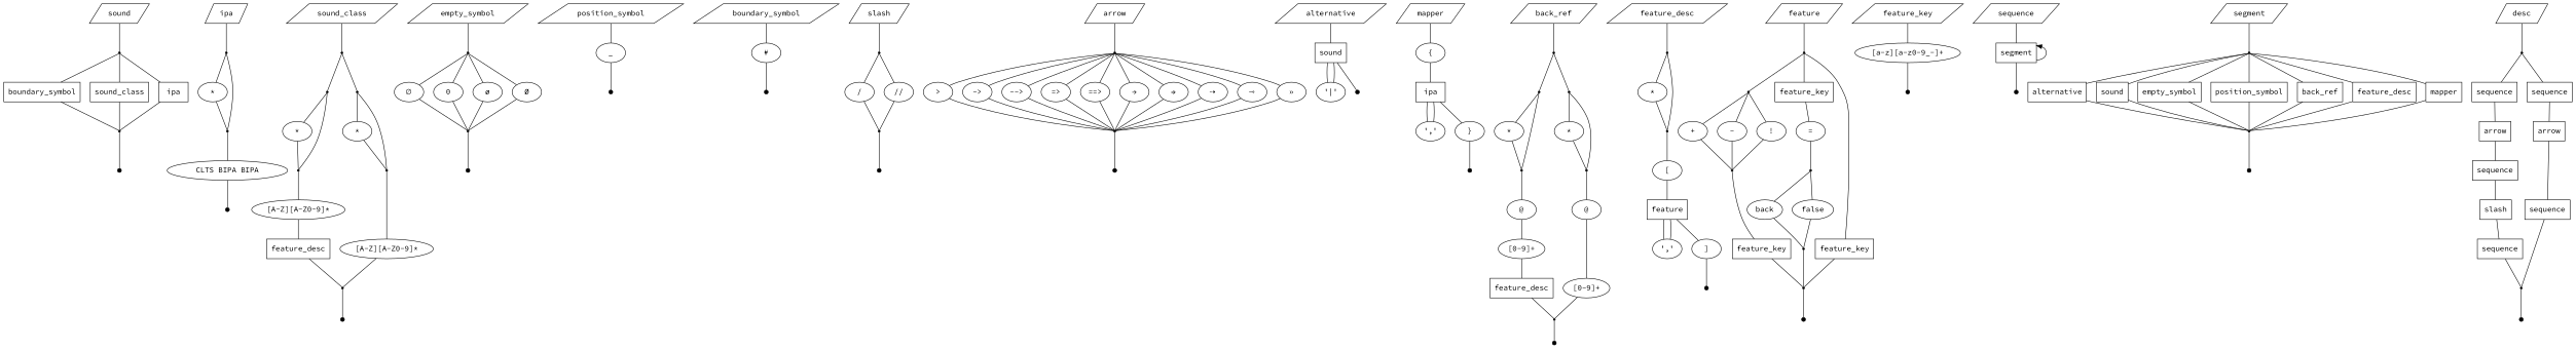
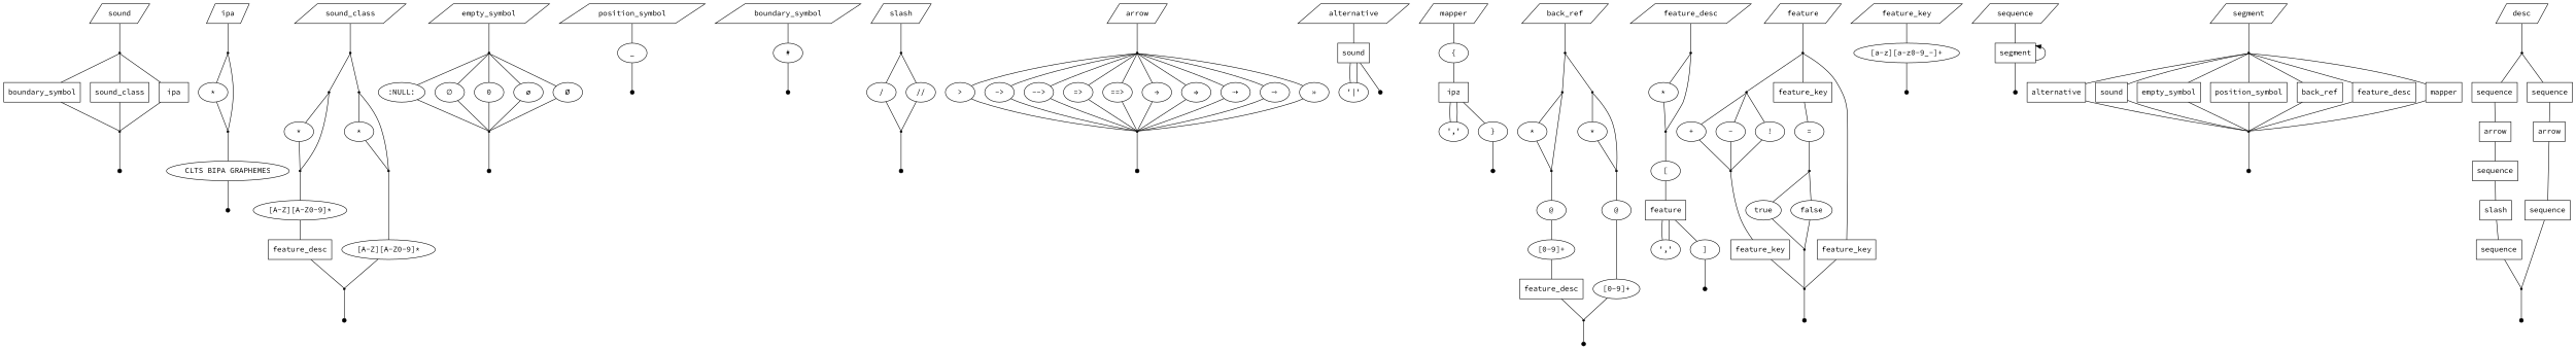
  strict digraph {
    fontname="Source Code Pro"
    packMode=clust
    rankdir=TB
    splines=true
    node [fontname="Source Code Pro" shape=point]
    edge [arrowhead=none fontname="Source Code Pro"]
    n1 [height=0.5 label=boundary_symbol shape=box width=1.5972]
    n5 [height=0.05 width=0.05]
    n6 [height=0.1 width=0.1]
    n2 [height=0.5 label=sound_class shape=box width=1.1389]
    n3 [height=0.5 label=ipa shape=box width=0.75]
    n4 [height=0.05 width=0.05]
    sound [height=0.5 label=sound shape=parallelogram width=1.3391]
    n7 [height=0.5 label="*" width=0.75 shape=""]
    n9 [height=0.05 width=0.05]
-   n10 [height=0.5 label="CLTS BIPA BIPA" width=3.0694 shape=""]
+   n10 [height=0.5 label="CLTS BIPA GRAPHEMES" width=3.0694 shape=""]
    n11 [height=0.1 width=0.1]
    n8 [height=0.05 width=0.05]
    ipa [height=0.5 label=ipa shape=parallelogram width=0.90716]
    n12 [height=0.5 label="*" width=0.75 shape=""]
    n14 [height=0.05 width=0.05]
    n15 [height=0.5 label="[A-Z][A-Z0-9]*" width=1.8776 shape=""]
    n16 [height=0.5 label=feature_desc shape=box width=1.1806]
    n22 [height=0.05 width=0.05]
    n23 [height=0.1 width=0.1]
    n13 [height=0.05 width=0.05]
    n17 [height=0.5 label="*" width=0.75 shape=""]
    n19 [height=0.05 width=0.05]
    n20 [height=0.5 label="[A-Z][A-Z0-9]*" width=1.8776 shape=""]
    n18 [height=0.05 width=0.05]
    n21 [height=0.05 width=0.05]
    sound_class [height=0.5 label=sound_class shape=parallelogram width=2.2463]
+   n24 [height=0.5 label=":NULL:" width=1.0833 shape=""]
    n30 [height=0.05 width=0.05]
    n31 [height=0.1 width=0.1]
    n25 [height=0.5 label="∅" width=0.75 shape=""]
    n26 [height=0.5 label=0 width=0.75 shape=""]
    n27 [height=0.5 label="ø" width=0.75 shape=""]
    n28 [height=0.5 label="Ø" width=0.75 shape=""]
    n29 [height=0.05 width=0.05]
    empty_symbol [height=0.5 label=empty_symbol shape=parallelogram width=2.6927]
    n32 [height=0.5 label=_ width=0.75 shape=""]
    n33 [height=0.1 width=0.1]
    position_symbol [height=0.5 label=position_symbol shape=parallelogram width=2.9375]
    n34 [height=0.5 label="#" width=0.75 shape=""]
    n35 [height=0.1 width=0.1]
    boundary_symbol [height=0.5 label=boundary_symbol shape=parallelogram width=3.1535]
    n36 [height=0.5 label="/" width=0.75 shape=""]
    n39 [height=0.05 width=0.05]
    n40 [height=0.1 width=0.1]
    n37 [height=0.5 label="//" width=0.75 shape=""]
    n38 [height=0.05 width=0.05]
    slash [height=0.5 label=slash shape=parallelogram width=1.2095]
    n41 [height=0.5 label=">" width=0.75 shape=""]
    n52 [height=0.05 width=0.05]
    n53 [height=0.1 width=0.1]
    n42 [height=0.5 label="->" width=0.75 shape=""]
    n43 [height=0.5 label="-->" width=0.75 shape=""]
    n44 [height=0.5 label="=>" width=0.75 shape=""]
    n45 [height=0.5 label="==>" width=0.75 shape=""]
    n46 [height=0.5 label="→" width=0.75 shape=""]
    n47 [height=0.5 label="⇒" width=0.75 shape=""]
    n48 [height=0.5 label="⇢" width=0.75 shape=""]
    n49 [height=0.5 label="⇾" width=0.75 shape=""]
    n50 [height=0.5 label="»" width=0.75 shape=""]
    n51 [height=0.05 width=0.05]
    arrow [height=0.5 label=arrow shape=parallelogram width=1.3103]
    n54 [height=0.5 label=sound shape=box width=0.75]
    n55 [height=0.5 label="'|'" width=0.75 shape=""]
    n56 [height=0.1 width=0.1]
    alternative [height=0.5 label=alternative shape=parallelogram width=2.0303]
    n57 [height=0.5 label="{" width=0.75 shape=""]
    n58 [height=0.5 label=ipa shape=box width=0.75]
    n59 [height=0.5 label="','" width=0.75 shape=""]
    n60 [height=0.5 label="}" width=0.75 shape=""]
    n61 [height=0.1 width=0.1]
    mapper [height=0.5 label=mapper shape=parallelogram width=1.5983]
    n62 [height=0.5 label="*" width=0.75 shape=""]
    n64 [height=0.05 width=0.05]
    n65 [height=0.5 label="@" width=0.75 shape=""]
    n66 [height=0.5 label="[0-9]+" width=0.94444 shape=""]
    n67 [height=0.5 label=feature_desc shape=box width=1.1806]
    n74 [height=0.05 width=0.05]
    n75 [height=0.1 width=0.1]
    n63 [height=0.05 width=0.05]
    n68 [height=0.5 label="*" width=0.75 shape=""]
    n70 [height=0.05 width=0.05]
    n71 [height=0.5 label="@" width=0.75 shape=""]
    n72 [height=0.5 label="[0-9]+" width=0.94444 shape=""]
    n69 [height=0.05 width=0.05]
    n73 [height=0.05 width=0.05]
    back_ref [height=0.5 label=back_ref shape=parallelogram width=1.7567]
    n76 [height=0.5 label="*" width=0.75 shape=""]
    n78 [height=0.05 width=0.05]
    n79 [height=0.5 label="[" width=0.75 shape=""]
    n80 [height=0.5 label=feature shape=box width=0.75]
    n81 [height=0.5 label="','" width=0.75 shape=""]
    n82 [height=0.5 label="]" width=0.75 shape=""]
    n83 [height=0.1 width=0.1]
    n77 [height=0.05 width=0.05]
    feature_desc [height=0.5 label=feature_desc shape=parallelogram width=2.3327]
    n84 [height=0.5 label="+" width=0.75 shape=""]
    n88 [height=0.05 width=0.05]
    n89 [height=0.5 label=feature_key shape=box width=1.1111]
    n98 [height=0.05 width=0.05]
    n99 [height=0.1 width=0.1]
    n85 [height=0.5 label="-" width=0.75 shape=""]
    n86 [height=0.5 label="!" width=0.75 shape=""]
    n87 [height=0.05 width=0.05]
    n90 [height=0.5 label=feature_key shape=box width=1.1111]
    n91 [height=0.5 label="=" width=0.75 shape=""]
    n94 [height=0.05 width=0.05]
-   n92 [height=0.5 label=back width=0.75 shape=""]
+   n92 [height=0.5 label=true width=0.75 shape=""]
    n93 [height=0.5 label=false width=0.76389 shape=""]
    n95 [height=0.05 width=0.05]
    n96 [height=0.5 label=feature_key shape=box width=1.1111]
    n97 [height=0.05 width=0.05]
    feature [height=0.5 label=feature shape=parallelogram width=1.4831]
    n100 [height=0.5 label="[a-z][a-z0-9_-]+" width=1.8957 shape=""]
    n101 [height=0.1 width=0.1]
    feature_key [height=0.5 label=feature_key shape=parallelogram width=2.1887]
    n102 [height=0.5 label=segment shape=box width=0.86111]
    n103 [height=0.1 width=0.1]
    sequence [height=0.5 label=sequence shape=parallelogram width=1.8143]
    n104 [height=0.5 label=alternative shape=box width=1.0278]
    n112 [height=0.05 width=0.05]
    n113 [height=0.1 width=0.1]
    n105 [height=0.5 label=sound shape=box width=0.75]
    n106 [height=0.5 label=empty_symbol shape=box width=1.3611]
    n107 [height=0.5 label=position_symbol shape=box width=1.4861]
    n108 [height=0.5 label=back_ref shape=box width=0.88889]
    n109 [height=0.5 label=feature_desc shape=box width=1.1806]
    n110 [height=0.5 label=mapper shape=box width=0.80556]
    n111 [height=0.05 width=0.05]
    segment [height=0.5 label=segment shape=parallelogram width=1.6991]
    n114 [height=0.5 label=sequence shape=box width=0.91667]
    n115 [height=0.5 label=arrow shape=box width=0.75]
    n116 [height=0.5 label=sequence shape=box width=0.91667]
    n117 [height=0.5 label=slash shape=box width=0.75]
    n118 [height=0.5 label=sequence shape=box width=0.91667]
    n123 [height=0.05 width=0.05]
    n124 [height=0.1 width=0.1]
    n119 [height=0.5 label=sequence shape=box width=0.91667]
    n120 [height=0.5 label=arrow shape=box width=0.75]
    n121 [height=0.5 label=sequence shape=box width=0.91667]
    n122 [height=0.05 width=0.05]
    start [height=0.5 label=desc shape=parallelogram width=1.0944]
    n1 -> n5
    n5 -> n6
    n2 -> n5
    n3 -> n5
    n4 -> n1
    n4 -> n2
    n4 -> n3
    sound -> n4
    n7 -> n9
    n9 -> n10
    n10 -> n11
    n8 -> n7
    n8 -> n9
    ipa -> n8
    n12 -> n14
    n14 -> n15
    n15 -> n16
    n16 -> n22
    n22 -> n23
    n13 -> n12
    n13 -> n14
    n17 -> n19
    n19 -> n20
    n20 -> n22
    n18 -> n17
    n18 -> n19
    n21 -> n13
    n21 -> n18
    sound_class -> n21
+   n24 -> n30
    n30 -> n31
    n25 -> n30
    n26 -> n30
    n27 -> n30
    n28 -> n30
+   n29 -> n24
    n29 -> n25
    n29 -> n26
    n29 -> n27
    n29 -> n28
    empty_symbol -> n29
    n32 -> n33
    position_symbol -> n32
    n34 -> n35
    boundary_symbol -> n34
    n36 -> n39
    n39 -> n40
    n37 -> n39
    n38 -> n36
    n38 -> n37
    slash -> n38
    n41 -> n52
    n52 -> n53
    n42 -> n52
    n43 -> n52
    n44 -> n52
    n45 -> n52
    n46 -> n52
    n47 -> n52
    n48 -> n52
    n49 -> n52
    n50 -> n52
    n51 -> n41
    n51 -> n42
    n51 -> n43
    n51 -> n44
    n51 -> n45
    n51 -> n46
    n51 -> n47
    n51 -> n48
    n51 -> n49
    n51 -> n50
    arrow -> n51
    n54 -> n55
    n54 -> n56
    n55 -> n54
    alternative -> n54
    n57 -> n58
    n58 -> n59
    n58 -> n60
    n59 -> n58
    n60 -> n61
    mapper -> n57
    n62 -> n64
    n64 -> n65
    n65 -> n66
    n66 -> n67
    n67 -> n74
    n74 -> n75
    n63 -> n62
    n63 -> n64
    n68 -> n70
    n70 -> n71
    n71 -> n72
    n72 -> n74
    n69 -> n68
    n69 -> n70
    n73 -> n63
    n73 -> n69
    back_ref -> n73
    n76 -> n78
    n78 -> n79
    n79 -> n80
    n80 -> n81
    n80 -> n82
    n81 -> n80
    n82 -> n83
    n77 -> n76
    n77 -> n78
    feature_desc -> n77
    n84 -> n88
    n88 -> n89
    n89 -> n98
    n98 -> n99
    n85 -> n88
    n86 -> n88
    n87 -> n84
    n87 -> n85
    n87 -> n86
    n90 -> n91
    n91 -> n94
    n94 -> n92
    n94 -> n93
    n92 -> n95
    n93 -> n95
    n95 -> n98
    n96 -> n98
    n97 -> n87
    n97 -> n90
    n97 -> n96
    feature -> n97
    n100 -> n101
    feature_key -> n100
    n102 -> n102 [dir=back]
    n102 -> n103
    sequence -> n102
    n104 -> n112
    n112 -> n113
    n105 -> n112
    n106 -> n112
    n107 -> n112
    n108 -> n112
    n109 -> n112
    n110 -> n112
    n111 -> n104
    n111 -> n105
    n111 -> n106
    n111 -> n107
    n111 -> n108
    n111 -> n109
    n111 -> n110
    segment -> n111
    n114 -> n115
    n115 -> n116
    n116 -> n117
    n117 -> n118
    n118 -> n123
    n123 -> n124
    n119 -> n120
    n120 -> n121
    n121 -> n123
    n122 -> n114
    n122 -> n119
    start -> n122
  }
